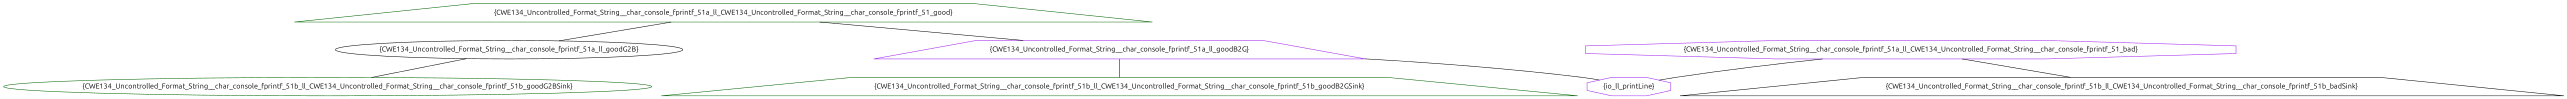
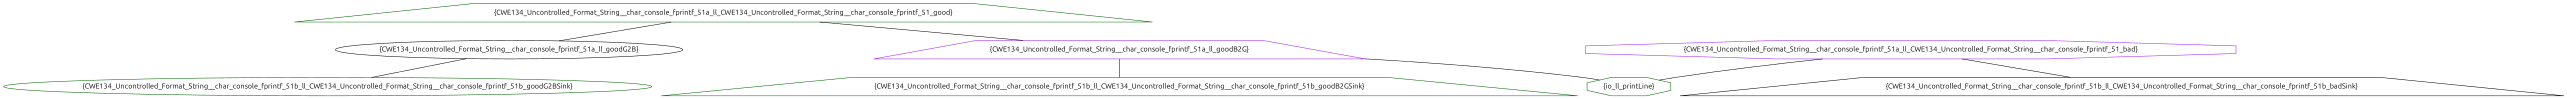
  graph {
    fontname=Ubuntu
    node [color=darkgreen shape=trapezium fontname=Ubuntu]
    edge [fontname=Ubuntu]
    n1 [label="{CWE134_Uncontrolled_Format_String__char_console_fprintf_51a_ll_goodG2B}" color=black shape=ellipse]
    n2 [label="{CWE134_Uncontrolled_Format_String__char_console_fprintf_51b_ll_CWE134_Uncontrolled_Format_String__char_console_fprintf_51b_goodG2BSink}" shape=ellipse]
    n3 [label="{CWE134_Uncontrolled_Format_String__char_console_fprintf_51a_ll_CWE134_Uncontrolled_Format_String__char_console_fprintf_51_good}"]
    n4 [label="{CWE134_Uncontrolled_Format_String__char_console_fprintf_51a_ll_goodB2G}" color=purple]
-   n5 [label="{io_ll_printLine}" color=purple shape=octagon]
+   n5 [label="{io_ll_printLine}" shape=octagon]
    n6 [label="{CWE134_Uncontrolled_Format_String__char_console_fprintf_51b_ll_CWE134_Uncontrolled_Format_String__char_console_fprintf_51b_goodB2GSink}"]
    n7 [label="{CWE134_Uncontrolled_Format_String__char_console_fprintf_51a_ll_CWE134_Uncontrolled_Format_String__char_console_fprintf_51_bad}" color=purple shape=octagon]
    n8 [label="{CWE134_Uncontrolled_Format_String__char_console_fprintf_51b_ll_CWE134_Uncontrolled_Format_String__char_console_fprintf_51b_badSink}" color=black]
    n1 -- n2
    n3 -- n1
    n3 -- n4
    n4 -- n5
    n4 -- n6
    n7 -- n5
    n7 -- n8
  }
